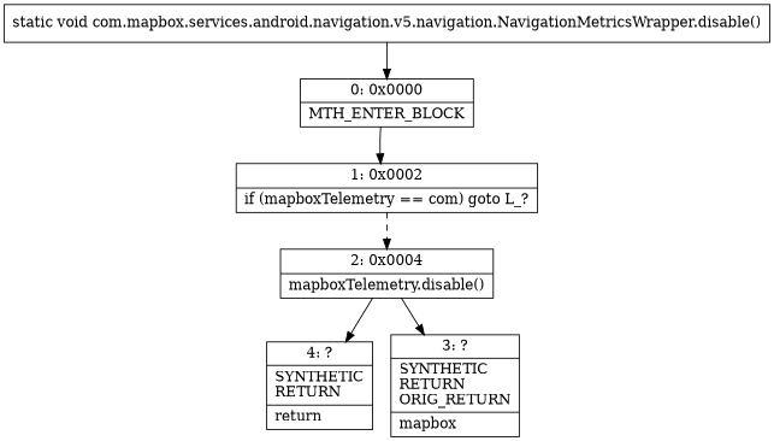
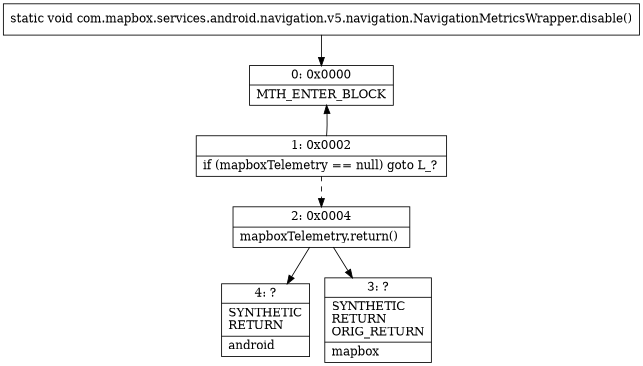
  digraph {
    node [shape=record]
    n1 [label="{0\:\ 0x0000|MTH_ENTER_BLOCK\l}"]
-   n2 [label="{1\:\ 0x0002|if (mapboxTelemetry == com) goto L_?\l}"]
-   n3 [label="{2\:\ 0x0004|mapboxTelemetry.disable()\l}"]
-   n4 [label="{4\:\ ?|SYNTHETIC\lRETURN\l|return\l}"]
+   n2 [label="{1\:\ 0x0002|if (mapboxTelemetry == null) goto L_?\l}"]
+   n3 [label="{2\:\ 0x0004|mapboxTelemetry.return()\l}"]
+   n4 [label="{4\:\ ?|SYNTHETIC\lRETURN\l|android\l}"]
    n5 [label="{3\:\ ?|SYNTHETIC\lRETURN\lORIG_RETURN\l|mapbox\l}"]
    n6 [label="{static void com.mapbox.services.android.navigation.v5.navigation.NavigationMetricsWrapper.disable() }"]
-   n1 -> n2
+   n2 -> n1
    n2 -> n3 [style=dashed]
    n3 -> n4
    n3 -> n5
    n6 -> n1
  }
